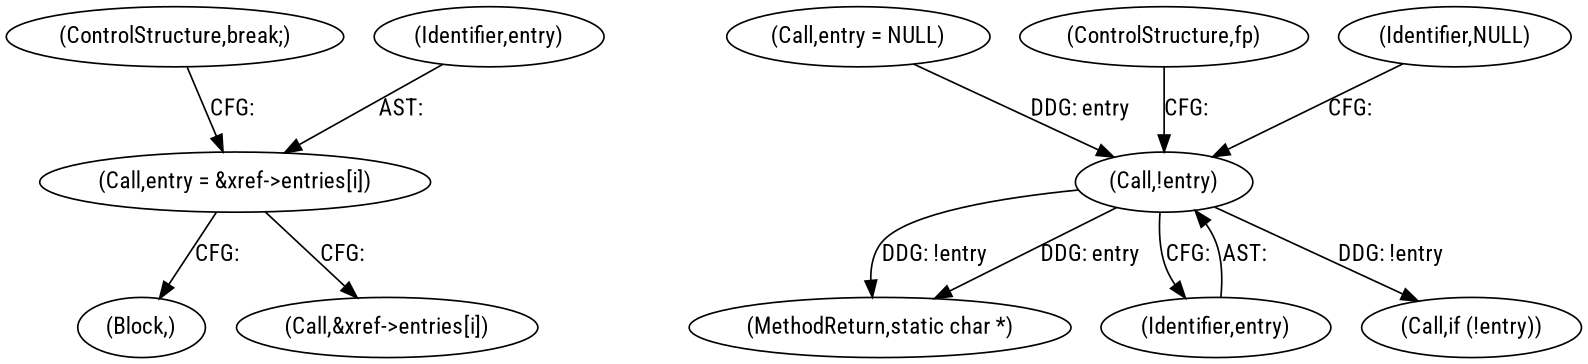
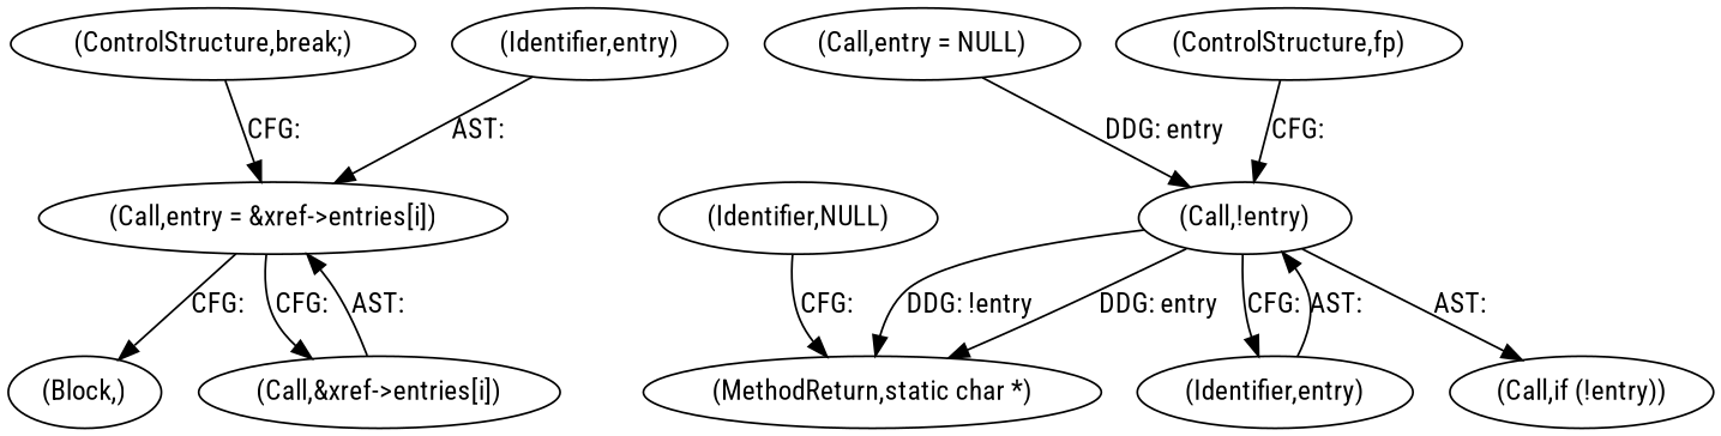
  digraph {
    fontname="Roboto Condensed"
    node [fontname="Roboto Condensed"]
    edge [fontname="Roboto Condensed"]
    n1 [label="(Call,entry = &xref->entries[i])"]
    n2 [label="(Block,)"]
    n3 [label="(Call,&xref->entries[i])"]
    n4 [label="(Call,!entry)"]
    n5 [label="(MethodReturn,static char *)"]
    n6 [label="(Identifier,entry)"]
    n7 [label="(Call,if (!entry))"]
    n8 [label="(ControlStructure,break;)"]
    n9 [label="(Call,entry = NULL)"]
    n10 [label="(ControlStructure,fp)"]
    n11 [label="(Identifier,entry)"]
    n12 [label="(Identifier,NULL)"]
    n1 -> n2 [label="CFG: "]
    n1 -> n3 [label="CFG: "]
+   n3 -> n1 [label="AST: "]
    n4 -> n5 [label="DDG: !entry"]
    n4 -> n5 [label="DDG: entry"]
    n4 -> n6 [label="CFG: "]
-   n4 -> n7 [label="DDG: !entry"]
+   n4 -> n7 [label="AST: "]
    n6 -> n4 [label="AST: "]
    n8 -> n1 [label="CFG: "]
    n9 -> n4 [label="DDG: entry"]
    n10 -> n4 [label="CFG: "]
    n11 -> n1 [label="AST: "]
-   n12 -> n4 [label="CFG: "]
+   n12 -> n5 [label="CFG: "]
  }
